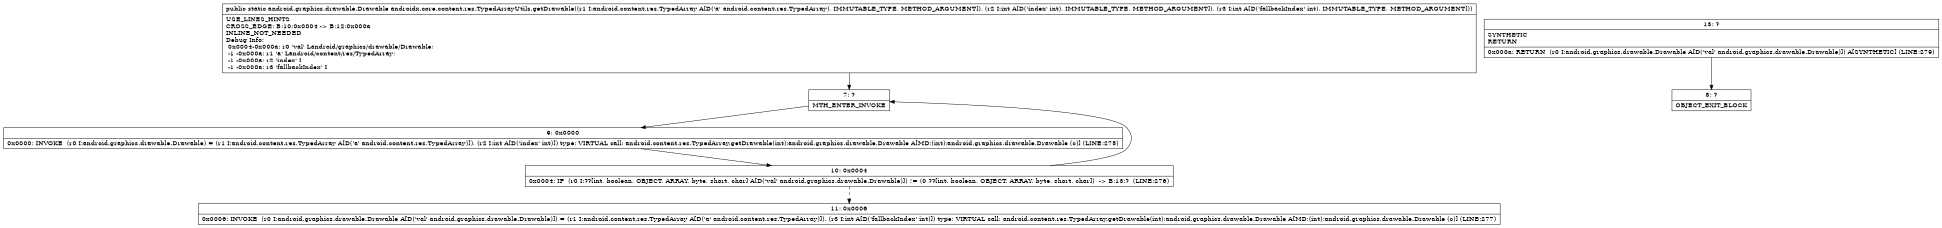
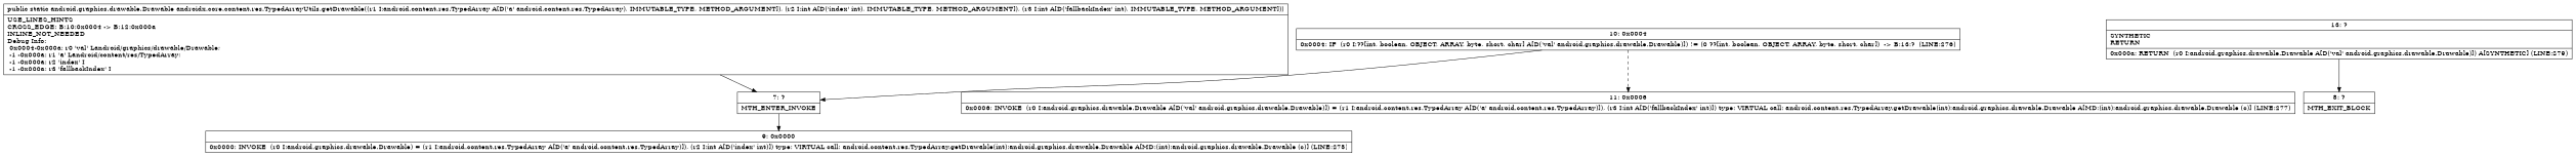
  digraph {
    node [shape=record]
    n1 [label="{7\:\ ?|MTH_ENTER_INVOKE\l}"]
    n2 [label="{9\:\ 0x0000|0x0000: INVOKE  (r0 I:android.graphics.drawable.Drawable) = (r1 I:android.content.res.TypedArray A[D('a' android.content.res.TypedArray)]), (r2 I:int A[D('index' int)]) type: VIRTUAL call: android.content.res.TypedArray.getDrawable(int):android.graphics.drawable.Drawable A[MD:(int):android.graphics.drawable.Drawable (c)] (LINE:275)\l}"]
    n3 [label="{10\:\ 0x0004|0x0004: IF  (r0 I:??[int, boolean, OBJECT, ARRAY, byte, short, char] A[D('val' android.graphics.drawable.Drawable)]) != (0 ??[int, boolean, OBJECT, ARRAY, byte, short, char])  \-\> B:13:?  (LINE:276)\l}"]
    n4 [label="{11\:\ 0x0006|0x0006: INVOKE  (r0 I:android.graphics.drawable.Drawable A[D('val' android.graphics.drawable.Drawable)]) = (r1 I:android.content.res.TypedArray A[D('a' android.content.res.TypedArray)]), (r3 I:int A[D('fallbackIndex' int)]) type: VIRTUAL call: android.content.res.TypedArray.getDrawable(int):android.graphics.drawable.Drawable A[MD:(int):android.graphics.drawable.Drawable (c)] (LINE:277)\l}"]
    n5 [label="{13\:\ ?|SYNTHETIC\lRETURN\l|0x000a: RETURN  (r0 I:android.graphics.drawable.Drawable A[D('val' android.graphics.drawable.Drawable)]) A[SYNTHETIC] (LINE:279)\l}"]
-   n6 [label="{8\:\ ?|OBJECT_EXIT_BLOCK\l}"]
+   n6 [label="{8\:\ ?|MTH_EXIT_BLOCK\l}"]
    n7 [label="{public static android.graphics.drawable.Drawable androidx.core.content.res.TypedArrayUtils.getDrawable((r1 I:android.content.res.TypedArray A[D('a' android.content.res.TypedArray), IMMUTABLE_TYPE, METHOD_ARGUMENT]), (r2 I:int A[D('index' int), IMMUTABLE_TYPE, METHOD_ARGUMENT]), (r3 I:int A[D('fallbackIndex' int), IMMUTABLE_TYPE, METHOD_ARGUMENT]))  | USE_LINES_HINTS\lCROSS_EDGE: B:10:0x0004 \-\> B:12:0x000a\lINLINE_NOT_NEEDED\lDebug Info:\l  0x0004\-0x000a: r0 'val' Landroid\/graphics\/drawable\/Drawable;\l  \-1 \-0x000a: r1 'a' Landroid\/content\/res\/TypedArray;\l  \-1 \-0x000a: r2 'index' I\l  \-1 \-0x000a: r3 'fallbackIndex' I\l}"]
    n1 -> n2
-   n2 -> n3
    n3 -> n1
    n3 -> n4 [style=dashed]
    n5 -> n6
    n7 -> n1
  }
